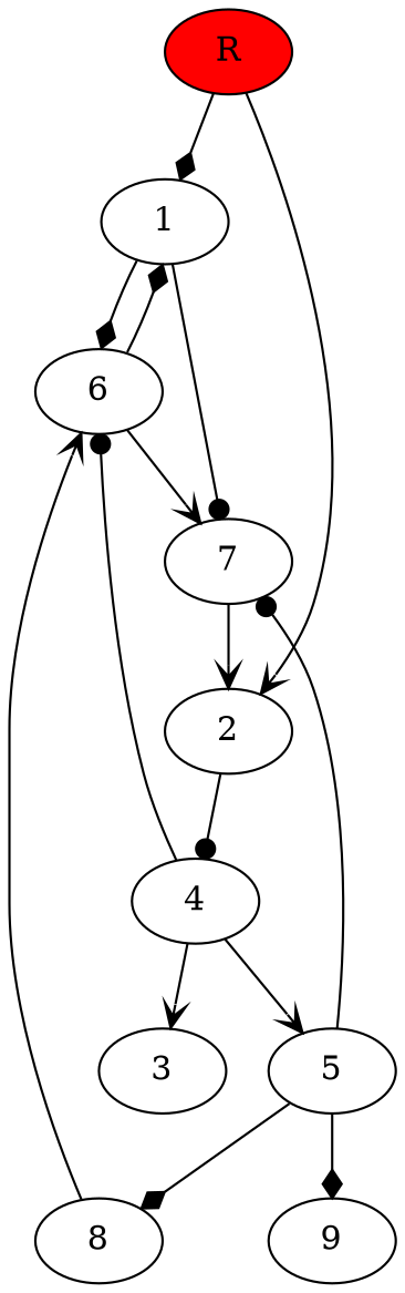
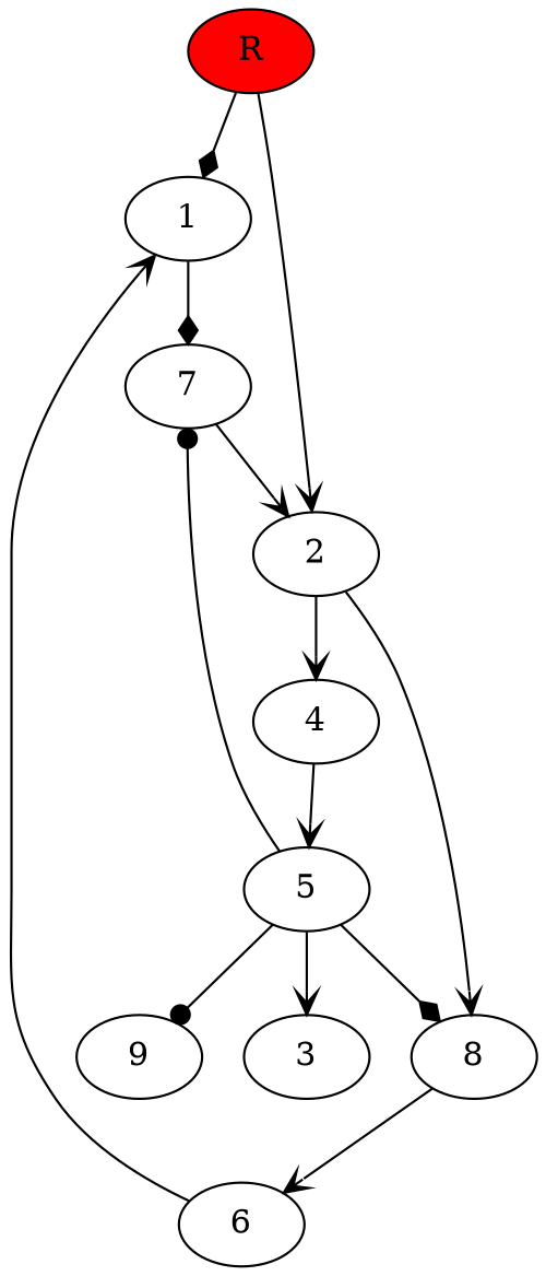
  digraph {
    edge [arrowhead=vee]
    1
    6
    7
    2
    4
    8
    3
    5
    9
    R [fillcolor="#ff0000" style=filled]
-   1 -> 6 [arrowhead=diamond]
-   1 -> 7 [arrowhead=dot]
-   6 -> 1 [arrowhead=diamond]
-   6 -> 7
+   1 -> 7 [arrowhead=diamond]
+   6 -> 1
    7 -> 2
-   2 -> 4 [arrowhead=dot]
-   4 -> 6 [arrowhead=dot]
-   4 -> 3
+   2 -> 4
+   2 -> 8
+   5 -> 3
    4 -> 5
    8 -> 6
    5 -> 7 [arrowhead=dot]
    5 -> 8 [arrowhead=diamond]
-   5 -> 9 [arrowhead=diamond]
+   5 -> 9 [arrowhead=dot]
    R -> 1 [arrowhead=diamond]
    R -> 2
  }
